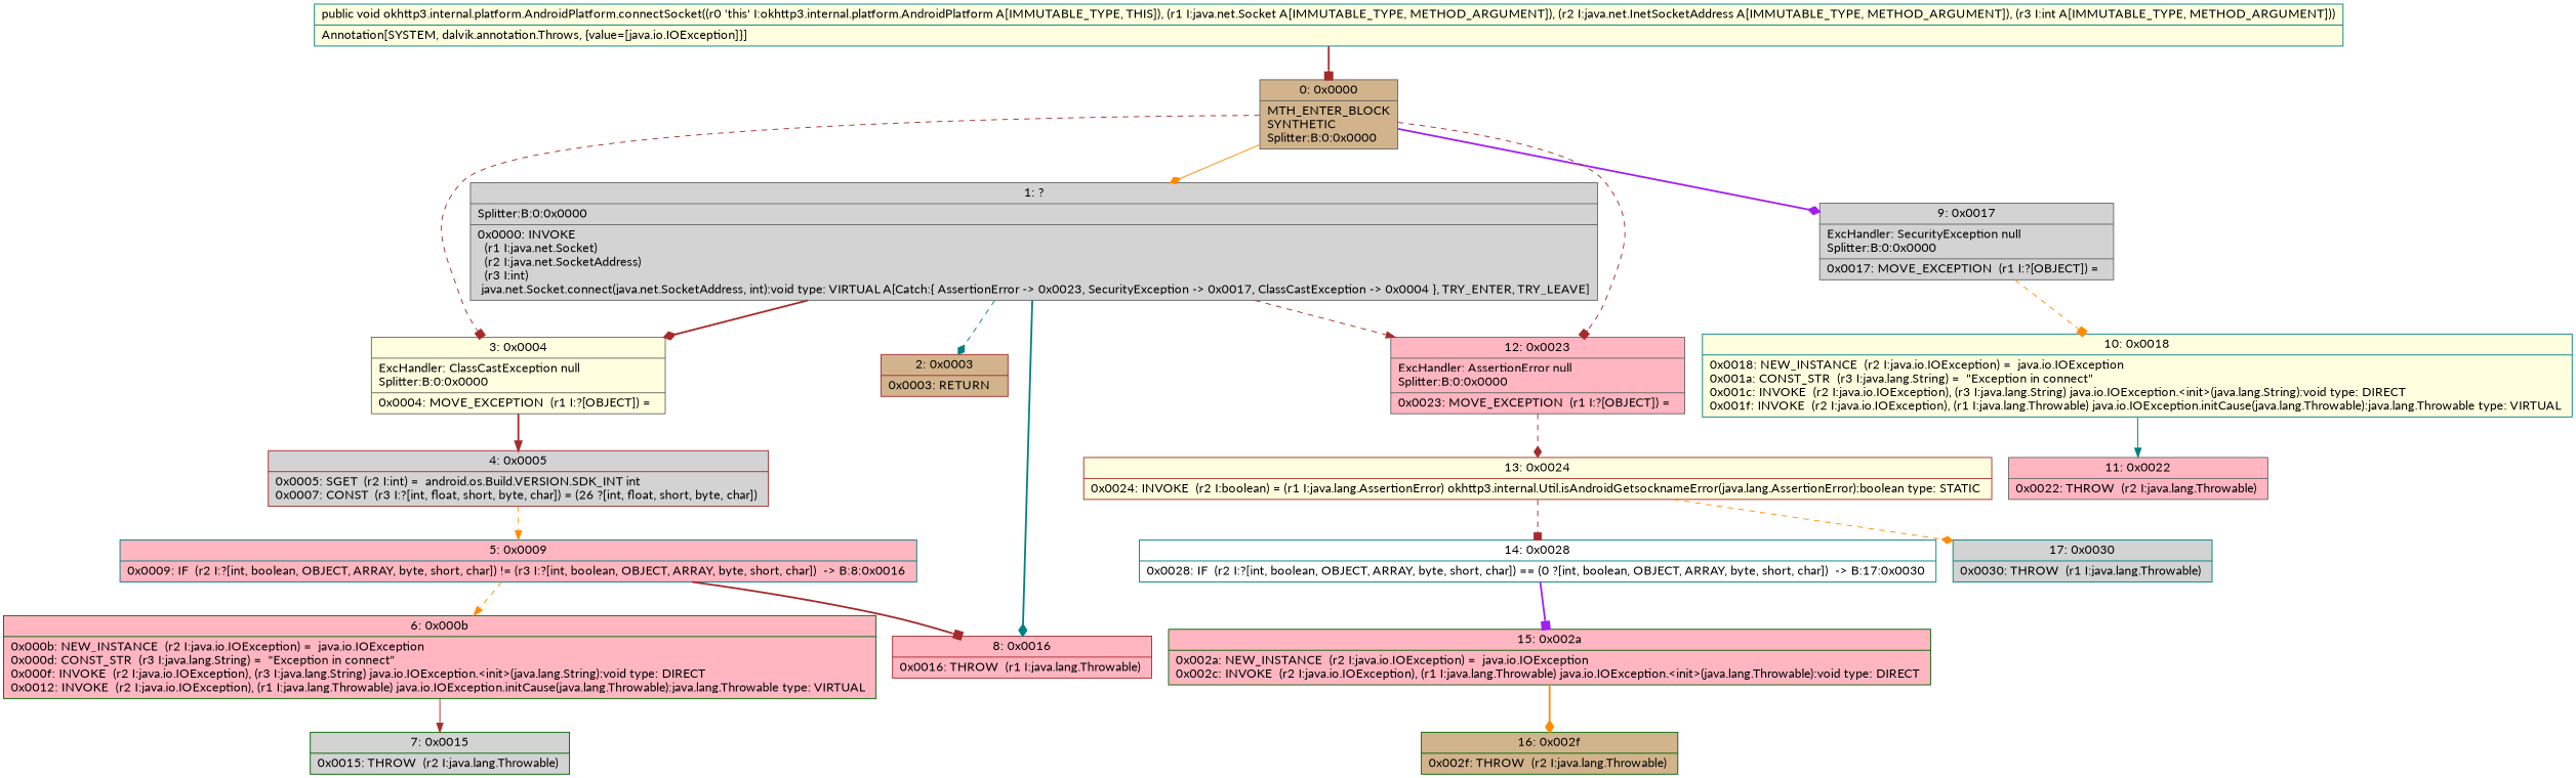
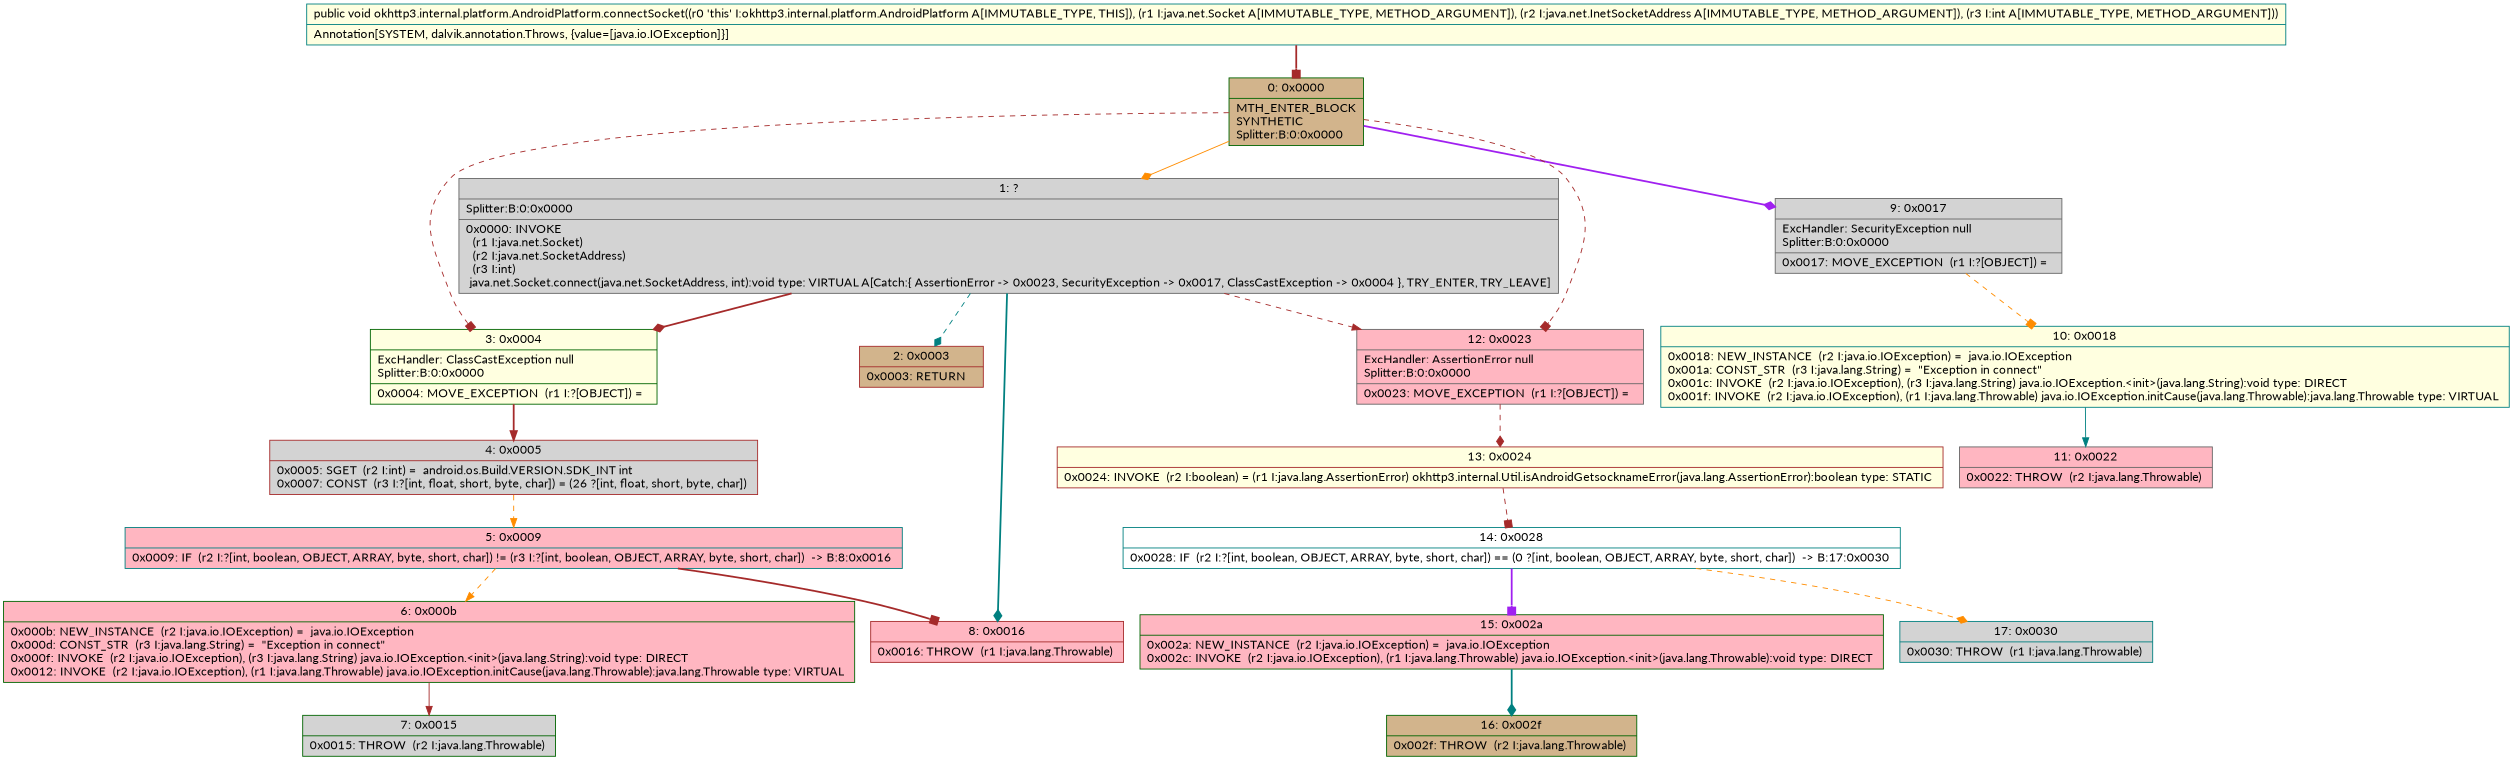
  digraph {
    fontname=Lato
    node [color=darkgreen fillcolor=lightpink fontname=Lato shape=record style=filled]
    edge [arrowhead=diamond color=brown fontname=Lato style=dashed]
-   n1 [color=gray40 fillcolor=tan label="{0\:\ 0x0000|MTH_ENTER_BLOCK\lSYNTHETIC\lSplitter:B:0:0x0000\l}"]
+   n1 [fillcolor=tan label="{0\:\ 0x0000|MTH_ENTER_BLOCK\lSYNTHETIC\lSplitter:B:0:0x0000\l}"]
    n2 [color=gray40 fillcolor=lightgrey label="{1\:\ ?|Splitter:B:0:0x0000\l|0x0000: INVOKE  \l  (r1 I:java.net.Socket)\l  (r2 I:java.net.SocketAddress)\l  (r3 I:int)\l java.net.Socket.connect(java.net.SocketAddress, int):void type: VIRTUAL A[Catch:\{ AssertionError \-\> 0x0023, SecurityException \-\> 0x0017, ClassCastException \-\> 0x0004 \}, TRY_ENTER, TRY_LEAVE]\l}"]
-   n3 [color=gray40 fillcolor=lightyellow label="{3\:\ 0x0004|ExcHandler: ClassCastException null\lSplitter:B:0:0x0000\l|0x0004: MOVE_EXCEPTION  (r1 I:?[OBJECT]) =  \l}"]
+   n3 [fillcolor=lightyellow label="{3\:\ 0x0004|ExcHandler: ClassCastException null\lSplitter:B:0:0x0000\l|0x0004: MOVE_EXCEPTION  (r1 I:?[OBJECT]) =  \l}"]
    n4 [color=gray40 fillcolor=lightgrey label="{9\:\ 0x0017|ExcHandler: SecurityException null\lSplitter:B:0:0x0000\l|0x0017: MOVE_EXCEPTION  (r1 I:?[OBJECT]) =  \l}"]
    n5 [color=gray40 label="{12\:\ 0x0023|ExcHandler: AssertionError null\lSplitter:B:0:0x0000\l|0x0023: MOVE_EXCEPTION  (r1 I:?[OBJECT]) =  \l}"]
    n6 [color=brown fillcolor=tan label="{2\:\ 0x0003|0x0003: RETURN   \l}"]
    n7 [color=brown label="{8\:\ 0x0016|0x0016: THROW  (r1 I:java.lang.Throwable) \l}"]
    n8 [color=brown fillcolor=lightgrey label="{4\:\ 0x0005|0x0005: SGET  (r2 I:int) =  android.os.Build.VERSION.SDK_INT int \l0x0007: CONST  (r3 I:?[int, float, short, byte, char]) = (26 ?[int, float, short, byte, char]) \l}"]
    n9 [color=teal fillcolor=lightyellow label="{10\:\ 0x0018|0x0018: NEW_INSTANCE  (r2 I:java.io.IOException) =  java.io.IOException \l0x001a: CONST_STR  (r3 I:java.lang.String) =  \"Exception in connect\" \l0x001c: INVOKE  (r2 I:java.io.IOException), (r3 I:java.lang.String) java.io.IOException.\<init\>(java.lang.String):void type: DIRECT \l0x001f: INVOKE  (r2 I:java.io.IOException), (r1 I:java.lang.Throwable) java.io.IOException.initCause(java.lang.Throwable):java.lang.Throwable type: VIRTUAL \l}"]
    n10 [color=brown fillcolor=lightyellow label="{13\:\ 0x0024|0x0024: INVOKE  (r2 I:boolean) = (r1 I:java.lang.AssertionError) okhttp3.internal.Util.isAndroidGetsocknameError(java.lang.AssertionError):boolean type: STATIC \l}"]
    n11 [color=teal label="{5\:\ 0x0009|0x0009: IF  (r2 I:?[int, boolean, OBJECT, ARRAY, byte, short, char]) != (r3 I:?[int, boolean, OBJECT, ARRAY, byte, short, char])  \-\> B:8:0x0016 \l}"]
    n12 [label="{6\:\ 0x000b|0x000b: NEW_INSTANCE  (r2 I:java.io.IOException) =  java.io.IOException \l0x000d: CONST_STR  (r3 I:java.lang.String) =  \"Exception in connect\" \l0x000f: INVOKE  (r2 I:java.io.IOException), (r3 I:java.lang.String) java.io.IOException.\<init\>(java.lang.String):void type: DIRECT \l0x0012: INVOKE  (r2 I:java.io.IOException), (r1 I:java.lang.Throwable) java.io.IOException.initCause(java.lang.Throwable):java.lang.Throwable type: VIRTUAL \l}"]
    n13 [fillcolor=lightgrey label="{7\:\ 0x0015|0x0015: THROW  (r2 I:java.lang.Throwable) \l}"]
    n14 [color=gray40 label="{11\:\ 0x0022|0x0022: THROW  (r2 I:java.lang.Throwable) \l}"]
    n15 [color=teal fillcolor=white label="{14\:\ 0x0028|0x0028: IF  (r2 I:?[int, boolean, OBJECT, ARRAY, byte, short, char]) == (0 ?[int, boolean, OBJECT, ARRAY, byte, short, char])  \-\> B:17:0x0030 \l}"]
    n16 [label="{15\:\ 0x002a|0x002a: NEW_INSTANCE  (r2 I:java.io.IOException) =  java.io.IOException \l0x002c: INVOKE  (r2 I:java.io.IOException), (r1 I:java.lang.Throwable) java.io.IOException.\<init\>(java.lang.Throwable):void type: DIRECT \l}"]
    n17 [color=teal fillcolor=lightgrey label="{17\:\ 0x0030|0x0030: THROW  (r1 I:java.lang.Throwable) \l}"]
    n18 [fillcolor=tan label="{16\:\ 0x002f|0x002f: THROW  (r2 I:java.lang.Throwable) \l}"]
    n19 [color=teal fillcolor=lightyellow label="{public void okhttp3.internal.platform.AndroidPlatform.connectSocket((r0 'this' I:okhttp3.internal.platform.AndroidPlatform A[IMMUTABLE_TYPE, THIS]), (r1 I:java.net.Socket A[IMMUTABLE_TYPE, METHOD_ARGUMENT]), (r2 I:java.net.InetSocketAddress A[IMMUTABLE_TYPE, METHOD_ARGUMENT]), (r3 I:int A[IMMUTABLE_TYPE, METHOD_ARGUMENT]))  | Annotation[SYSTEM, dalvik.annotation.Throws, \{value=[java.io.IOException]\}]\l}"]
    n1 -> n2 [color=darkorange style=solid]
    n1 -> n3 [arrowhead=box]
    n1 -> n4 [color=purple style=bold]
    n1 -> n5 [arrowhead=box]
    n2 -> n3 [style=bold]
    n2 -> n5 [arrowhead=normal]
    n2 -> n6 [color=teal]
    n2 -> n7 [color=teal style=bold]
    n3 -> n8 [arrowhead=normal style=bold]
    n4 -> n9 [arrowhead=box color=darkorange]
    n5 -> n10
    n8 -> n11 [arrowhead=normal color=darkorange]
    n9 -> n14 [arrowhead=normal color=teal style=solid]
    n10 -> n15 [arrowhead=box]
    n11 -> n7 [arrowhead=box style=bold]
    n11 -> n12 [arrowhead=normal color=darkorange]
    n12 -> n13 [arrowhead=normal style=solid]
    n15 -> n16 [arrowhead=box color=purple style=bold]
-   n10 -> n17 [color=darkorange]
-   n16 -> n18 [color=darkorange style=bold]
+   n15 -> n17 [color=darkorange]
+   n16 -> n18 [color=teal style=bold]
    n19 -> n1 [arrowhead=box style=bold]
  }
